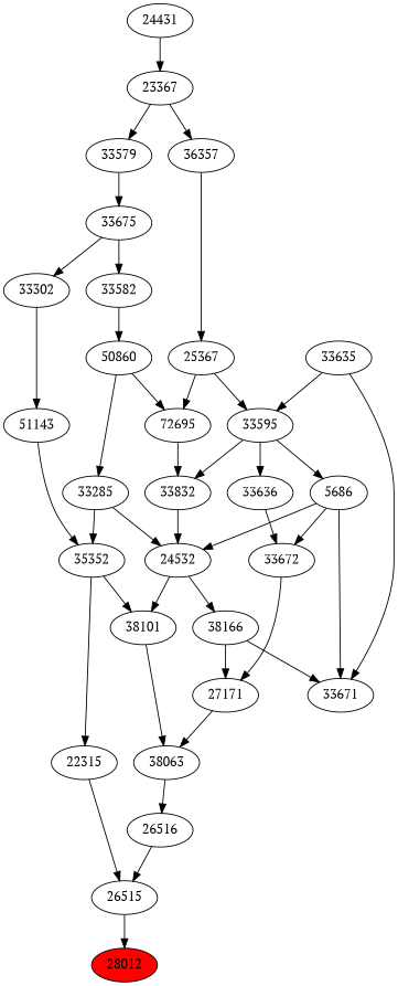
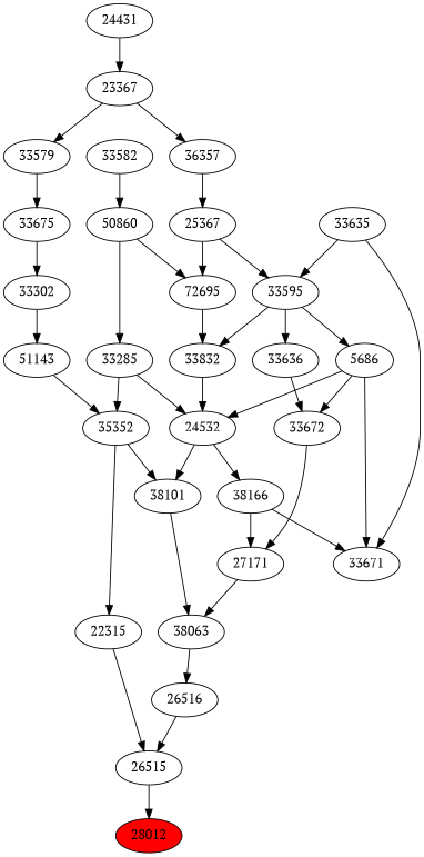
  strict digraph {
    fontname="PT Serif"
    node [fontname="PT Serif"]
    edge [fontname="PT Serif"]
    n1 [fillcolor=red label=28012 style=filled]
    n2 [label=26515]
    n3 [label=26516]
    n4 [label=22315]
    n5 [label=38063]
    n6 [label=35352]
    n7 [label=38101]
    n8 [label=27171]
    n9 [label=33285]
    n10 [label=24532]
    n11 [label=38166]
    n12 [label=51143]
    n13 [label=33672]
    n14 [label=33671]
    n15 [label=50860]
    n16 [label=72695]
    n17 [label=33832]
    n18 [label=33302]
    n19 [label=33636]
    n20 [label=5686]
    n21 [label=33582]
    n22 [label=33675]
    n23 [label=33595]
    n24 [label=33635]
    n25 [label=33579]
    n26 [label=25367]
    n27 [label=23367]
    n28 [label=36357]
    n29 [label=24431]
    n2 -> n1
    n3 -> n2
    n4 -> n2
    n5 -> n3
    n6 -> n4
    n6 -> n7
    n7 -> n5
    n8 -> n5
    n9 -> n6
    n9 -> n10
    n10 -> n7
    n10 -> n11
    n11 -> n8
    n11 -> n14
    n12 -> n6
    n13 -> n8
    n15 -> n9
    n15 -> n16
    n16 -> n17
    n17 -> n10
    n18 -> n12
    n19 -> n13
    n20 -> n10
    n20 -> n13
    n20 -> n14
    n21 -> n15
    n22 -> n18
-   n22 -> n21
    n23 -> n17
    n23 -> n19
    n23 -> n20
    n24 -> n14
    n24 -> n23
    n25 -> n22
    n26 -> n16
    n26 -> n23
    n27 -> n25
    n27 -> n28
    n28 -> n26
    n29 -> n27
  }
